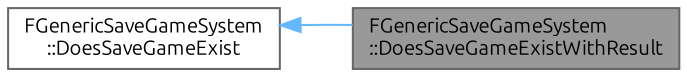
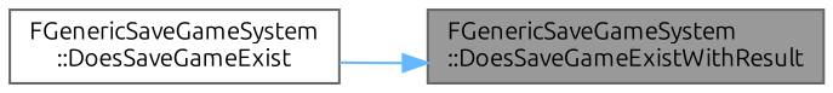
  digraph {
    rankdir=RL
    fontname=Ubuntu
    node [fontname=Ubuntu fontsize=10 shape=box style=filled]
    n1 [color=gray40 fillcolor=grey60 fontcolor=black height=0.2 label="FGenericSaveGameSystem\l::DoesSaveGameExistWithResult" width=0.4]
    n2 [color=grey40 fillcolor=white height=0.2 label="FGenericSaveGameSystem\l::DoesSaveGameExist" width=0.4]
-   n2 -> n1 [color=steelblue1 dir=back fontname=Ubuntu fontsize=10 labelfontname=Helvetica labelfontsize=10 style=solid]
+   n1 -> n2 [color=steelblue1 dir=back fontname=Ubuntu fontsize=10 labelfontname=Helvetica labelfontsize=10 style=solid]
  }
